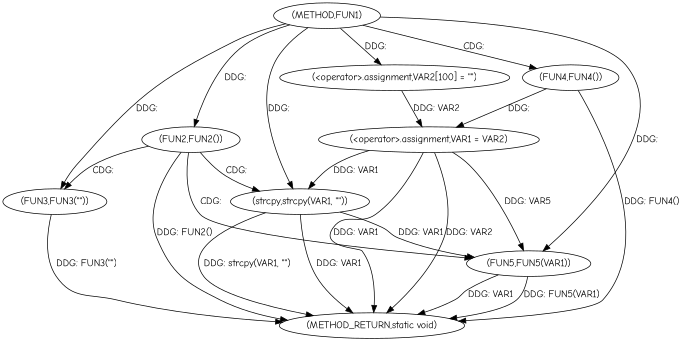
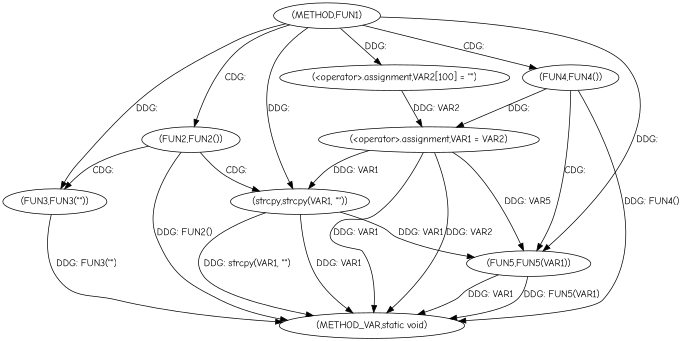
  digraph {
    fontname="Comic Neue"
    node [fontname="Comic Neue"]
    edge [fontname="Comic Neue"]
    n1 [label="(METHOD,FUN1)"]
    n2 [label="(<operator>.assignment,VAR2[100] = \"\")"]
    n3 [label="(FUN2,FUN2())"]
    n4 [label="(FUN3,FUN3(\"\"))"]
    n5 [label="(strcpy,strcpy(VAR1, \"\"))"]
    n6 [label="(FUN4,FUN4())"]
    n7 [label="(FUN5,FUN5(VAR1))"]
    n8 [label="(<operator>.assignment,VAR1 = VAR2)"]
-   n9 [label="(METHOD_RETURN,static void)"]
+   n9 [label="(METHOD_VAR,static void)"]
    n1 -> n2 [label="DDG: "]
-   n1 -> n3 [label="DDG: "]
+   n1 -> n3 [label="CDG: "]
    n1 -> n4 [label="DDG: "]
    n1 -> n5 [label="DDG: "]
    n1 -> n6 [label="CDG: "]
    n1 -> n7 [label="DDG: "]
    n2 -> n8 [label="DDG: VAR2"]
    n3 -> n4 [label="CDG: "]
    n3 -> n5 [label="CDG: "]
    n3 -> n9 [label="DDG: FUN2()"]
    n4 -> n9 [label="DDG: FUN3(\"\")"]
    n5 -> n7 [label="DDG: VAR1"]
    n5 -> n9 [label="DDG: strcpy(VAR1, \"\")"]
    n5 -> n9 [label="DDG: VAR1"]
-   n3 -> n7 [label="CDG: "]
+   n6 -> n7 [label="CDG: "]
    n6 -> n8 [label="DDG: "]
    n6 -> n9 [label="DDG: FUN4()"]
    n7 -> n9 [label="DDG: FUN5(VAR1)"]
    n7 -> n9 [label="DDG: VAR1"]
    n8 -> n5 [label="DDG: VAR1"]
    n8 -> n7 [label="DDG: VAR5"]
    n8 -> n9 [label="DDG: VAR1"]
    n8 -> n9 [label="DDG: VAR2"]
  }
